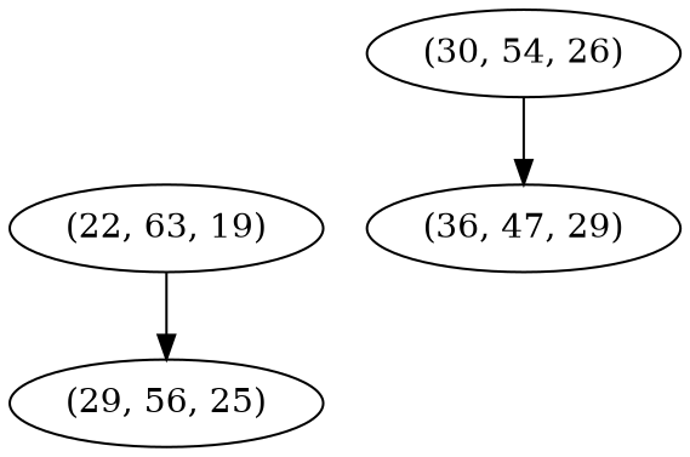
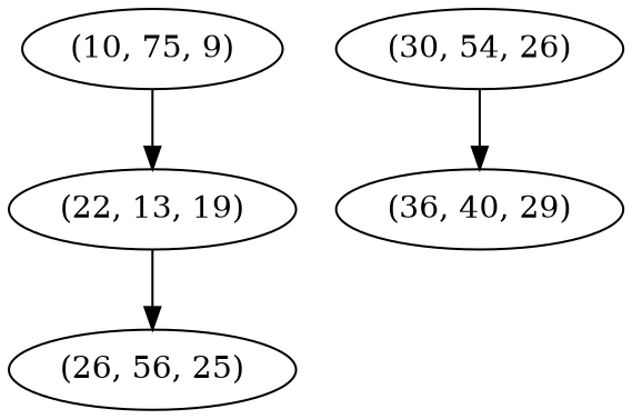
  digraph {
-   "(22, 63, 19)"
-   "(29, 56, 25)"
+   "(10, 75, 9)"
+   "(22, 63, 19)" [label="(22, 13, 19)"]
+   "(29, 56, 25)" [label="(26, 56, 25)"]
    "(30, 54, 26)"
-   "(36, 47, 29)"
+   "(36, 47, 29)" [label="(36, 40, 29)"]
+   "(10, 75, 9)" -> "(22, 63, 19)"
    "(22, 63, 19)" -> "(29, 56, 25)"
    "(30, 54, 26)" -> "(36, 47, 29)"
  }
